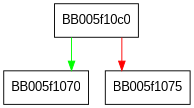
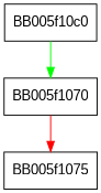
  digraph {
    fontname="Liberation Sans"
    splines=ortho
    node [fontname="Liberation Sans" shape=box]
    edge [fontname="Liberation Sans"]
    BB005f1070
    BB005f1075
    BB005f10c0
-   BB005f10c0 -> BB005f1075 [color=red]
+   BB005f1070 -> BB005f1075 [color=red]
    BB005f10c0 -> BB005f1070 [color=green]
  }
